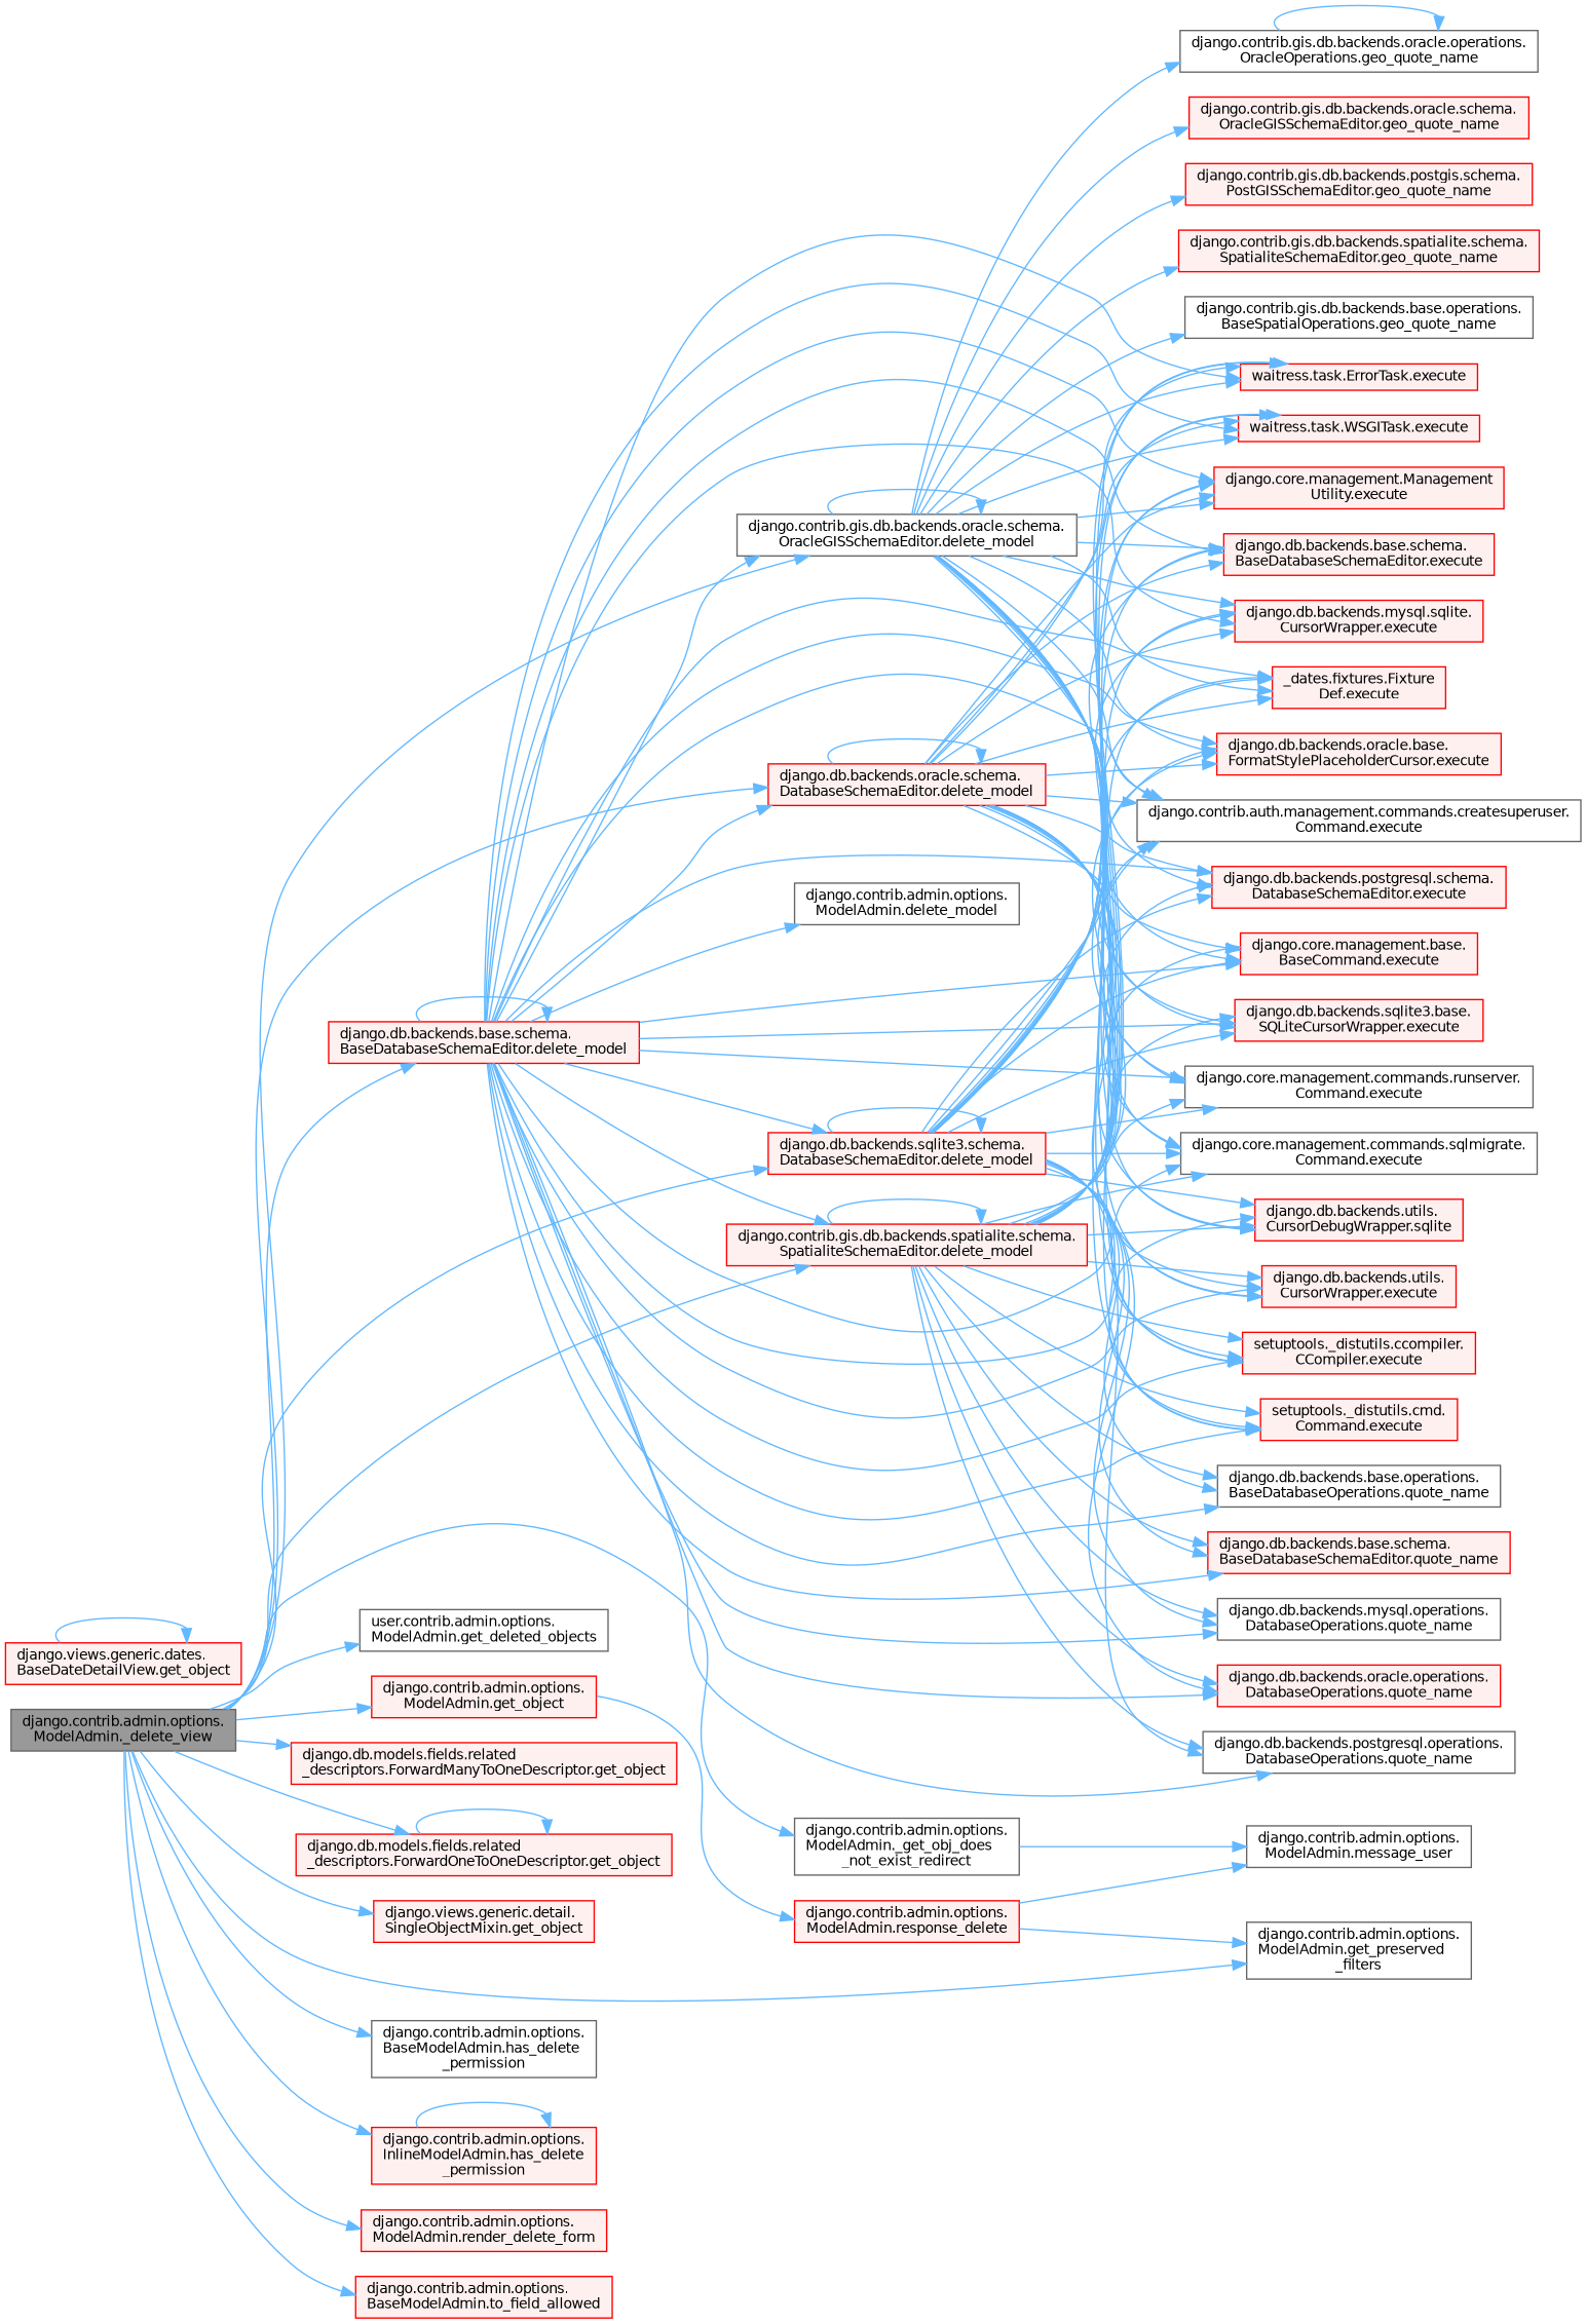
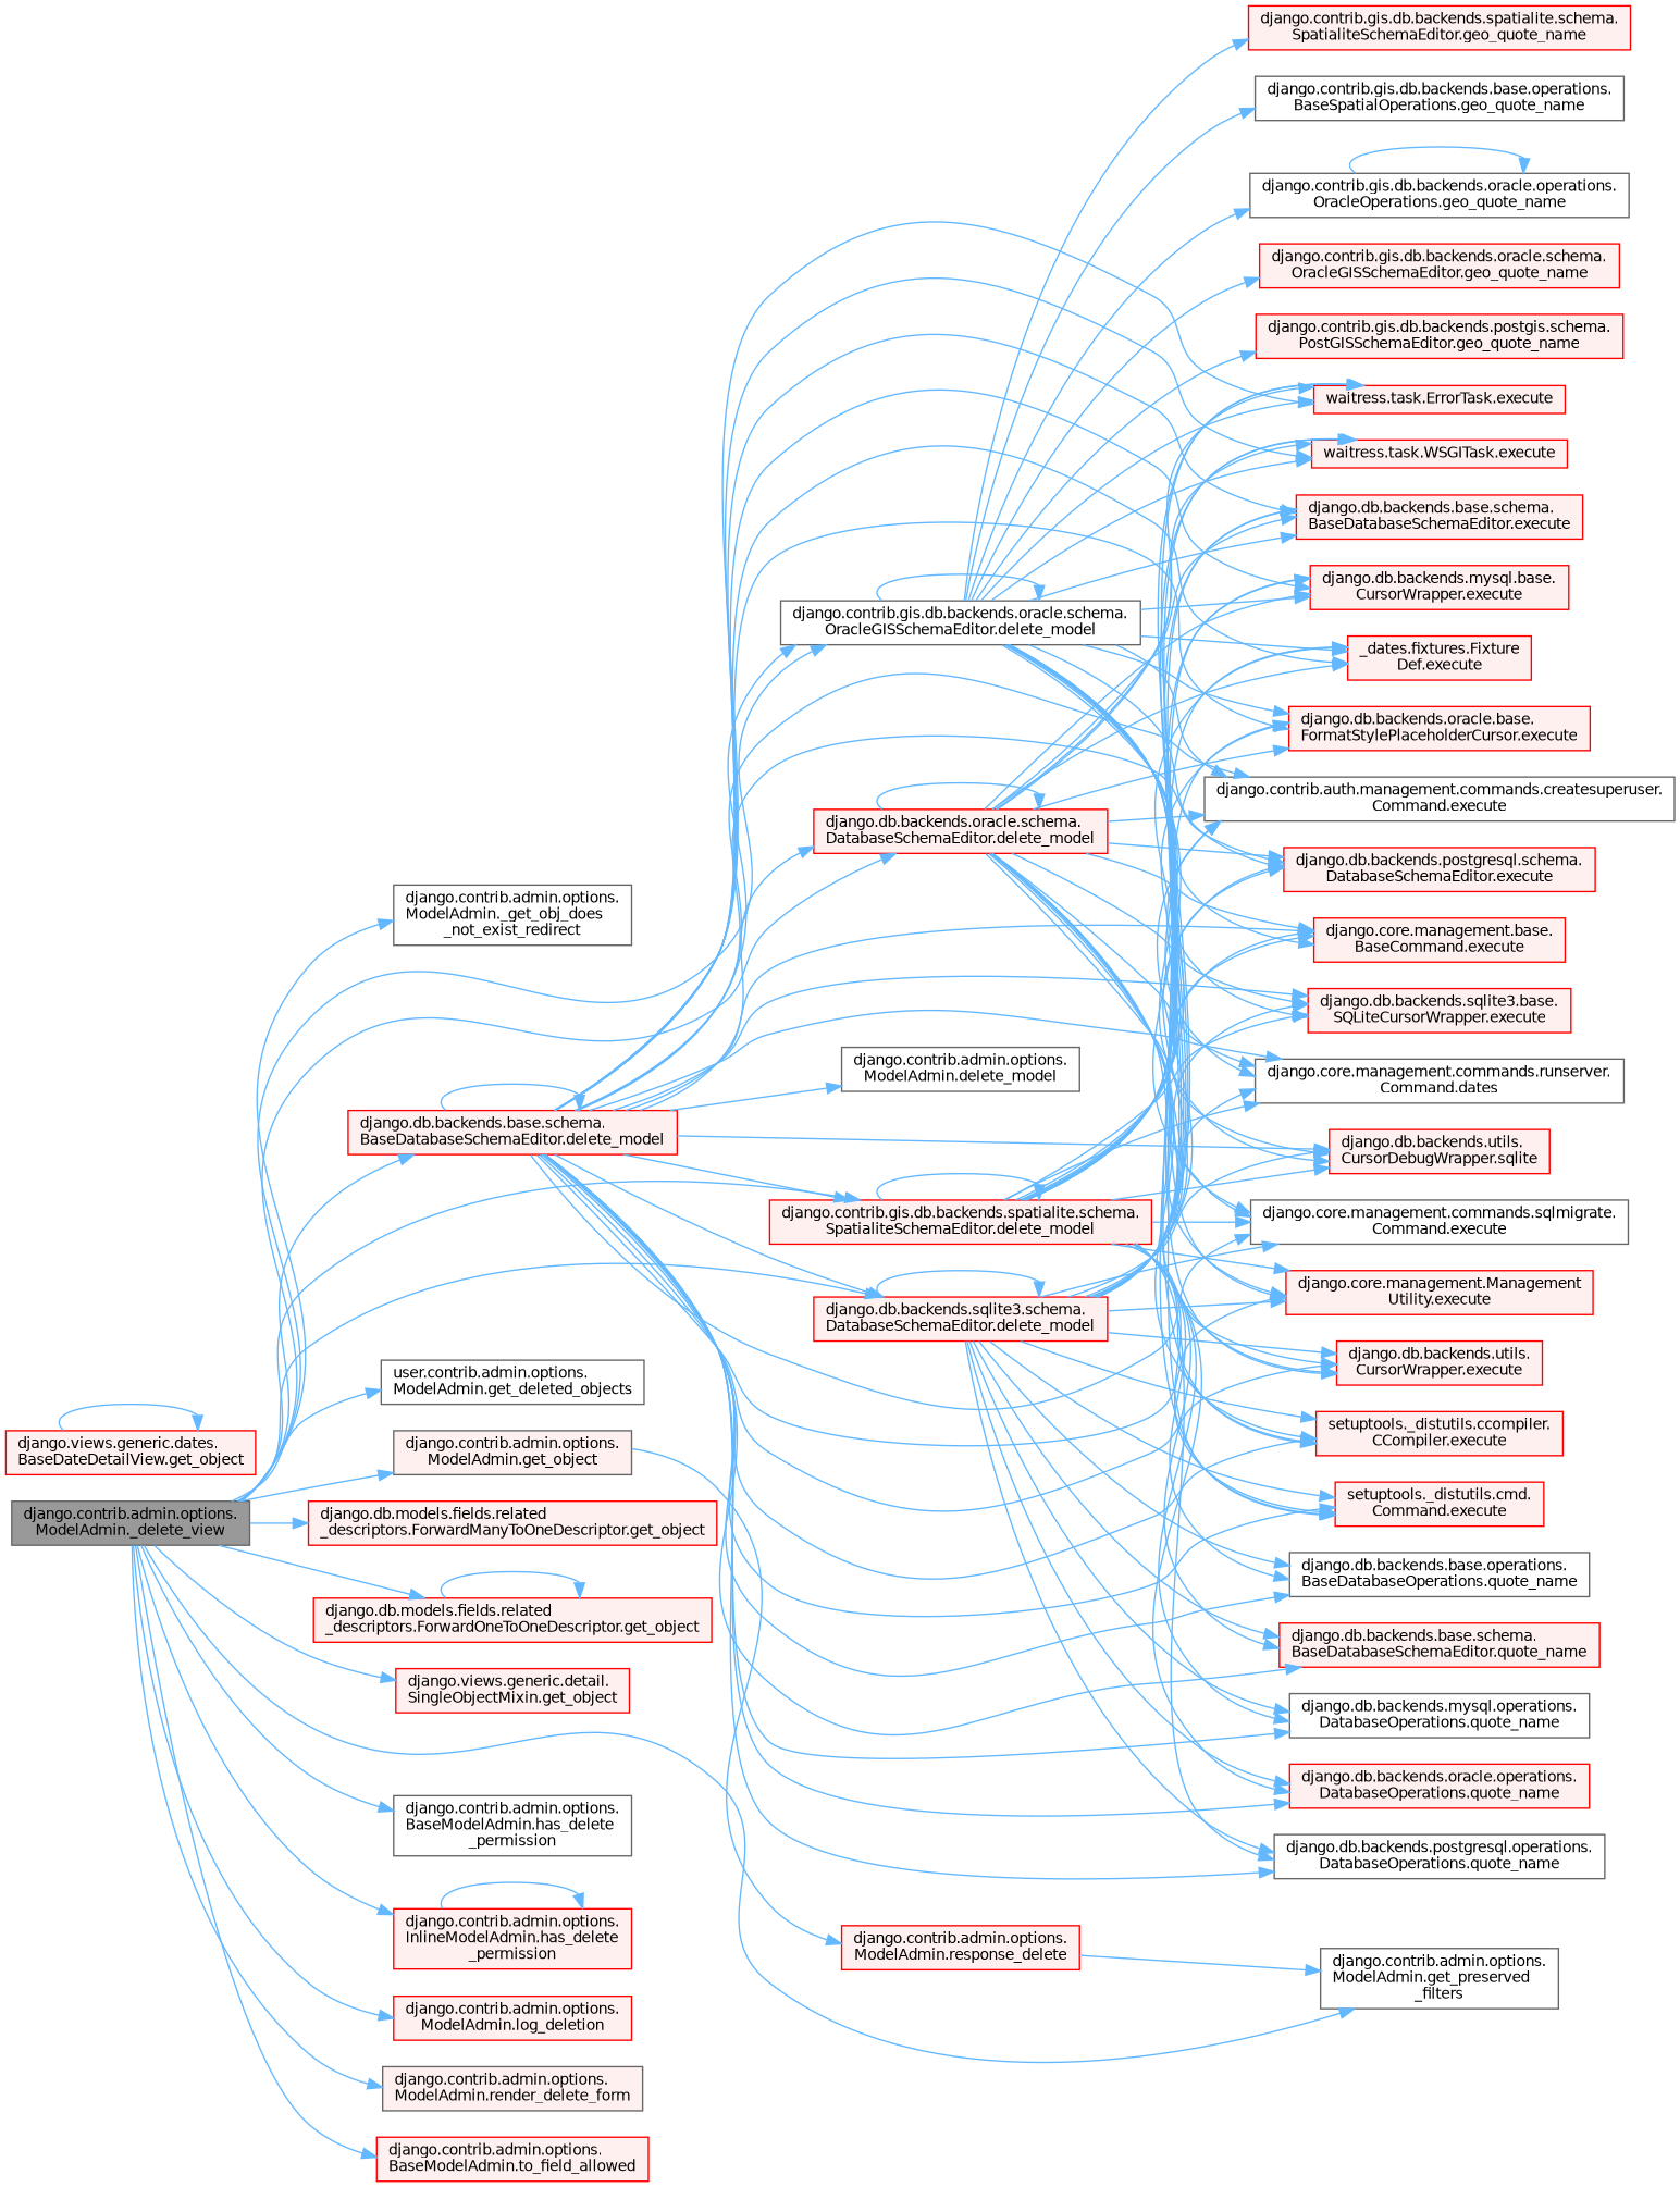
  digraph {
    rankdir=LR
    node [color=red fillcolor="#FFF0F0" fontname=Helvetica fontsize=10 shape=box style=filled]
    edge [color=steelblue1 fontname=Helvetica fontsize=10 labelfontname=Helvetica labelfontsize=10 style=solid]
    n1 [color=gray40 fillcolor=grey60 fontcolor=black height=0.2 label="django.contrib.admin.options.\lModelAdmin._delete_view" width=0.4]
    n2 [color=grey40 fillcolor=white height=0.2 label="django.contrib.admin.options.\lModelAdmin._get_obj_does\l_not_exist_redirect" width=0.4]
    n3 [color=grey40 fillcolor=white height=0.2 label="django.contrib.gis.db.backends.oracle.schema.\lOracleGISSchemaEditor.delete_model" width=0.4]
    n4 [height=0.2 label="django.contrib.gis.db.backends.spatialite.schema.\lSpatialiteSchemaEditor.delete_model" width=0.4]
    n5 [height=0.2 label="django.db.backends.base.schema.\lBaseDatabaseSchemaEditor.delete_model" width=0.4]
    n6 [height=0.2 label="django.db.backends.oracle.schema.\lDatabaseSchemaEditor.delete_model" width=0.4]
    n7 [height=0.2 label="django.db.backends.sqlite3.schema.\lDatabaseSchemaEditor.delete_model" width=0.4]
    n8 [color=grey40 fillcolor=white height=0.2 label="user.contrib.admin.options.\lModelAdmin.get_deleted_objects" width=0.4]
-   n9 [height=0.2 label="django.contrib.admin.options.\lModelAdmin.get_object" width=0.4]
+   n9 [color=grey40 height=0.2 label="django.contrib.admin.options.\lModelAdmin.get_object" width=0.4]
    n10 [height=0.2 label="django.db.models.fields.related\l_descriptors.ForwardManyToOneDescriptor.get_object" width=0.4]
    n11 [height=0.2 label="django.db.models.fields.related\l_descriptors.ForwardOneToOneDescriptor.get_object" width=0.4]
    n12 [height=0.2 label="django.views.generic.detail.\lSingleObjectMixin.get_object" width=0.4]
    n13 [color=grey40 fillcolor=white height=0.2 label="django.contrib.admin.options.\lModelAdmin.get_preserved\l_filters" width=0.4]
    n14 [color=grey40 fillcolor=white height=0.2 label="django.contrib.admin.options.\lBaseModelAdmin.has_delete\l_permission" width=0.4]
    n15 [height=0.2 label="django.contrib.admin.options.\lInlineModelAdmin.has_delete\l_permission" width=0.4]
-   n17 [height=0.2 label="django.contrib.admin.options.\lModelAdmin.render_delete_form" width=0.4]
+   n16 [height=0.2 label="django.contrib.admin.options.\lModelAdmin.log_deletion" width=0.4]
+   n17 [color=grey40 height=0.2 label="django.contrib.admin.options.\lModelAdmin.render_delete_form" width=0.4]
    n18 [height=0.2 label="django.contrib.admin.options.\lBaseModelAdmin.to_field_allowed" width=0.4]
-   n19 [color=grey40 fillcolor=white height=0.2 label="django.contrib.admin.options.\lModelAdmin.message_user" width=0.4]
    n20 [color=grey40 fillcolor=white height=0.2 label="django.contrib.admin.options.\lModelAdmin.delete_model" width=0.4]
    n21 [height=0.2 label="_dates.fixtures.Fixture\lDef.execute" width=0.4]
    n22 [color=grey40 fillcolor=white height=0.2 label="django.contrib.auth.management.commands.createsuperuser.\lCommand.execute" width=0.4]
    n23 [height=0.2 label="django.core.management.base.\lBaseCommand.execute" width=0.4]
-   n24 [color=grey40 fillcolor=white height=0.2 label="django.core.management.commands.runserver.\lCommand.execute" width=0.4]
+   n24 [color=grey40 fillcolor=white height=0.2 label="django.core.management.commands.runserver.\lCommand.dates" width=0.4]
    n25 [color=grey40 fillcolor=white height=0.2 label="django.core.management.commands.sqlmigrate.\lCommand.execute" width=0.4]
    n26 [height=0.2 label="django.core.management.Management\lUtility.execute" width=0.4]
    n27 [height=0.2 label="django.db.backends.base.schema.\lBaseDatabaseSchemaEditor.execute" width=0.4]
-   n28 [height=0.2 label="django.db.backends.mysql.sqlite.\lCursorWrapper.execute" width=0.4]
+   n28 [height=0.2 label="django.db.backends.mysql.base.\lCursorWrapper.execute" width=0.4]
    n29 [height=0.2 label="django.db.backends.oracle.base.\lFormatStylePlaceholderCursor.execute" width=0.4]
    n30 [height=0.2 label="django.db.backends.postgresql.schema.\lDatabaseSchemaEditor.execute" width=0.4]
    n31 [height=0.2 label="django.db.backends.sqlite3.base.\lSQLiteCursorWrapper.execute" width=0.4]
    n32 [height=0.2 label="django.db.backends.utils.\lCursorDebugWrapper.sqlite" width=0.4]
    n33 [height=0.2 label="django.db.backends.utils.\lCursorWrapper.execute" width=0.4]
    n34 [height=0.2 label="setuptools._distutils.ccompiler.\lCCompiler.execute" width=0.4]
    n35 [height=0.2 label="setuptools._distutils.cmd.\lCommand.execute" width=0.4]
    n36 [height=0.2 label="waitress.task.ErrorTask.execute" width=0.4]
    n37 [height=0.2 label="waitress.task.WSGITask.execute" width=0.4]
    n38 [color=grey40 fillcolor=white height=0.2 label="django.contrib.gis.db.backends.base.operations.\lBaseSpatialOperations.geo_quote_name" width=0.4]
    n39 [color=grey40 fillcolor=white height=0.2 label="django.contrib.gis.db.backends.oracle.operations.\lOracleOperations.geo_quote_name" width=0.4]
    n40 [height=0.2 label="django.contrib.gis.db.backends.oracle.schema.\lOracleGISSchemaEditor.geo_quote_name" width=0.4]
    n41 [height=0.2 label="django.contrib.gis.db.backends.postgis.schema.\lPostGISSchemaEditor.geo_quote_name" width=0.4]
    n42 [height=0.2 label="django.contrib.gis.db.backends.spatialite.schema.\lSpatialiteSchemaEditor.geo_quote_name" width=0.4]
    n43 [color=grey40 fillcolor=white height=0.2 label="django.db.backends.base.operations.\lBaseDatabaseOperations.quote_name" width=0.4]
    n44 [height=0.2 label="django.db.backends.base.schema.\lBaseDatabaseSchemaEditor.quote_name" width=0.4]
    n45 [color=grey40 fillcolor=white height=0.2 label="django.db.backends.mysql.operations.\lDatabaseOperations.quote_name" width=0.4]
    n46 [height=0.2 label="django.db.backends.oracle.operations.\lDatabaseOperations.quote_name" width=0.4]
    n47 [color=grey40 fillcolor=white height=0.2 label="django.db.backends.postgresql.operations.\lDatabaseOperations.quote_name" width=0.4]
    n48 [height=0.2 label="django.contrib.admin.options.\lModelAdmin.response_delete" width=0.4]
    n49 [height=0.2 label="django.views.generic.dates.\lBaseDateDetailView.get_object" width=0.4]
    n1 -> n2
    n1 -> n3
    n1 -> n4
    n1 -> n5
    n1 -> n6
    n1 -> n7
    n1 -> n8
    n1 -> n9
    n1 -> n10
    n1 -> n11
    n1 -> n12
    n1 -> n13
    n1 -> n14
    n1 -> n15
+   n1 -> n16
    n1 -> n17
    n1 -> n18
-   n2 -> n19
    n3 -> n3
    n3 -> n21
    n3 -> n22
    n3 -> n23
    n3 -> n24
    n3 -> n25
    n3 -> n26
    n3 -> n27
    n3 -> n28
    n3 -> n29
    n3 -> n30
    n3 -> n31
    n3 -> n32
    n3 -> n33
    n3 -> n34
    n3 -> n35
    n3 -> n36
    n3 -> n37
    n3 -> n38
    n3 -> n39
    n3 -> n40
    n3 -> n41
    n3 -> n42
    n4 -> n4
    n4 -> n21
    n4 -> n22
    n4 -> n23
    n4 -> n24
    n4 -> n25
    n4 -> n26
    n4 -> n27
    n4 -> n28
    n4 -> n29
    n4 -> n30
    n4 -> n31
    n4 -> n32
    n4 -> n33
    n4 -> n34
    n4 -> n35
    n4 -> n36
    n4 -> n37
    n4 -> n43
    n4 -> n44
    n4 -> n45
    n4 -> n46
    n4 -> n47
    n5 -> n3
    n5 -> n4
    n5 -> n5
    n5 -> n6
    n5 -> n7
    n5 -> n20
    n5 -> n21
    n5 -> n22
    n5 -> n23
    n5 -> n24
    n5 -> n25
    n5 -> n26
    n5 -> n27
    n5 -> n28
    n5 -> n29
    n5 -> n30
    n5 -> n31
    n5 -> n32
    n5 -> n33
    n5 -> n34
    n5 -> n35
    n5 -> n36
    n5 -> n37
    n5 -> n43
    n5 -> n44
    n5 -> n45
    n5 -> n46
    n5 -> n47
    n6 -> n6
    n6 -> n21
    n6 -> n22
    n6 -> n23
    n6 -> n24
    n6 -> n25
    n6 -> n26
    n6 -> n27
    n6 -> n28
    n6 -> n29
    n6 -> n30
    n6 -> n31
    n6 -> n32
    n6 -> n33
    n6 -> n34
    n6 -> n35
    n6 -> n36
    n6 -> n37
    n7 -> n7
    n7 -> n21
    n7 -> n22
    n7 -> n23
    n7 -> n24
    n7 -> n25
    n7 -> n26
    n7 -> n27
    n7 -> n28
    n7 -> n29
    n7 -> n30
    n7 -> n31
    n7 -> n32
    n7 -> n33
    n7 -> n34
    n7 -> n35
    n7 -> n36
    n7 -> n37
    n7 -> n43
    n7 -> n44
    n7 -> n45
    n7 -> n46
    n7 -> n47
    n9 -> n48
    n11 -> n11
    n15 -> n15
    n39 -> n39
    n48 -> n13
-   n48 -> n19
    n49 -> n49
  }
